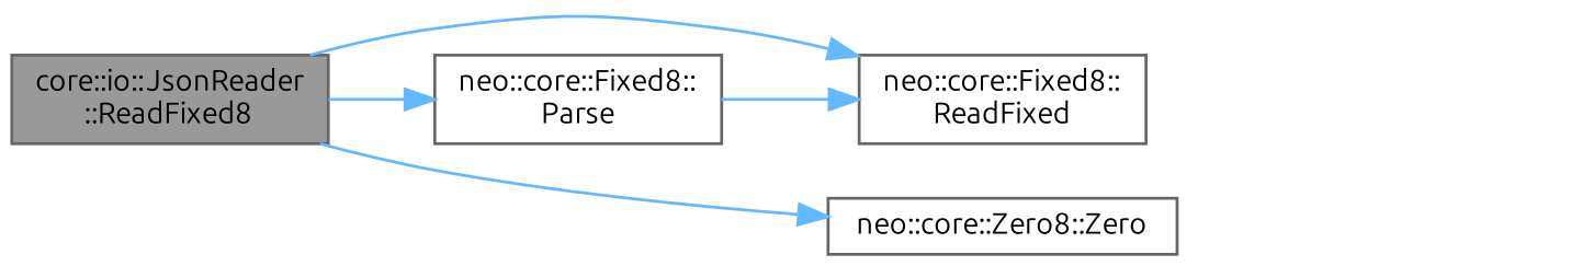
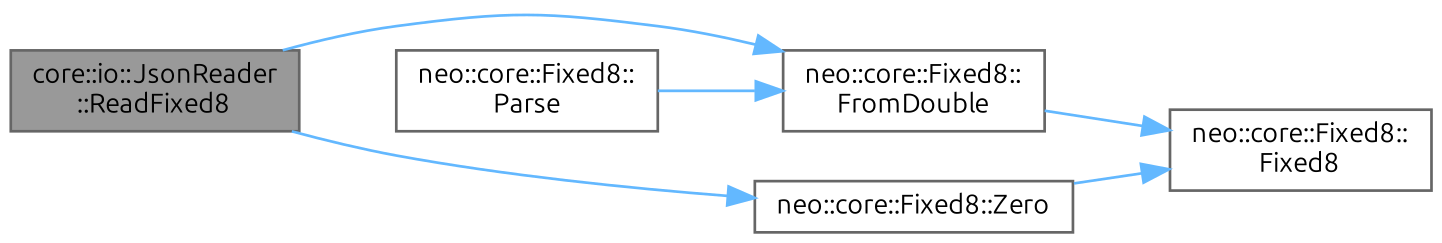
  digraph {
    fontname=Ubuntu
    rankdir=LR
    node [color=grey40 fillcolor=white fontname=Ubuntu fontsize=10 shape=box style=filled]
    edge [color=steelblue1 fontname=Ubuntu fontsize=10 labelfontname=Helvetica labelfontsize=10 style=solid]
    n1 [color=gray40 fillcolor=grey60 fontcolor=black height=0.2 label="core::io::JsonReader\l::ReadFixed8" width=0.4]
-   n2 [height=0.2 label="neo::core::Fixed8::\lReadFixed" width=0.4]
+   n2 [height=0.2 label="neo::core::Fixed8::\lFromDouble" width=0.4]
    n3 [height=0.2 label="neo::core::Fixed8::\lParse" width=0.4]
-   n4 [height=0.2 label="neo::core::Zero8::Zero" width=0.4]
+   n4 [height=0.2 label="neo::core::Fixed8::Zero" width=0.4]
+   n5 [height=0.2 label="neo::core::Fixed8::\lFixed8" width=0.4]
    n1 -> n2
-   n1 -> n3
    n1 -> n4
+   n2 -> n5
    n3 -> n2
+   n4 -> n5
  }
